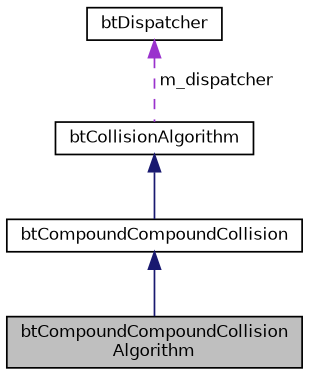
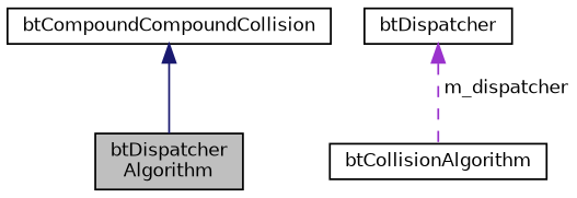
  digraph {
    node [color=black fillcolor=white fontname=Helvetica fontsize=10 shape=record style=filled]
    edge [color=midnightblue dir=back fontname=Helvetica fontsize=10 labelfontname=Helvetica labelfontsize=10 style=solid]
-   n1 [fillcolor=grey75 fontcolor=black height=0.2 label="btCompoundCompoundCollision\lAlgorithm" width=0.4]
+   n1 [fillcolor=grey75 fontcolor=black height=0.2 label="btDispatcher\lAlgorithm" width=0.4]
    n2 [height=0.2 label=btCompoundCompoundCollision width=0.4]
    n3 [height=0.2 label=btCollisionAlgorithm width=0.4]
    n4 [height=0.2 label=btDispatcher width=0.4]
    n2 -> n1
-   n3 -> n2
    n4 -> n3 [color=darkorchid3 label=" m_dispatcher" style=dashed]
  }
